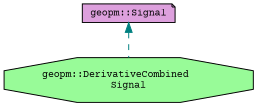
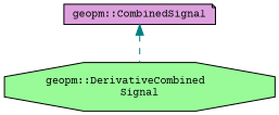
  digraph {
    fontname="Courier Prime"
    node [color=black fontname="Courier Prime" fontsize=10 style=filled]
    n1 [fillcolor=palegreen fontcolor=black height=0.2 label="geopm::DerivativeCombined\lSignal" shape=octagon width=0.4]
-   n2 [fillcolor=plum height=0.2 label="geopm::Signal" shape=note width=0.4]
+   n2 [fillcolor=plum height=0.2 label="geopm::CombinedSignal" shape=note width=0.4]
    n2 -> n1 [color=teal dir=back fontname="Courier Prime" fontsize=10 labelfontname=Helvetica labelfontsize=10 style=dashed]
  }
